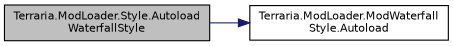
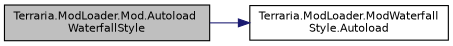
  digraph {
    rankdir=LR
    node [color=black fontname=Helvetica fontsize=10 shape=record style=filled]
-   n1 [fillcolor=grey75 fontcolor=black height=0.2 label="Terraria.ModLoader.Style.Autoload\lWaterfallStyle" width=0.4]
+   n1 [fillcolor=grey75 fontcolor=black height=0.2 label="Terraria.ModLoader.Mod.Autoload\lWaterfallStyle" width=0.4]
    n2 [fillcolor=white height=0.2 label="Terraria.ModLoader.ModWaterfall\lStyle.Autoload" width=0.4]
    n1 -> n2 [color=midnightblue fontname=Helvetica fontsize=10 labelfontname=Helvetica labelfontsize=10 style=solid]
  }
